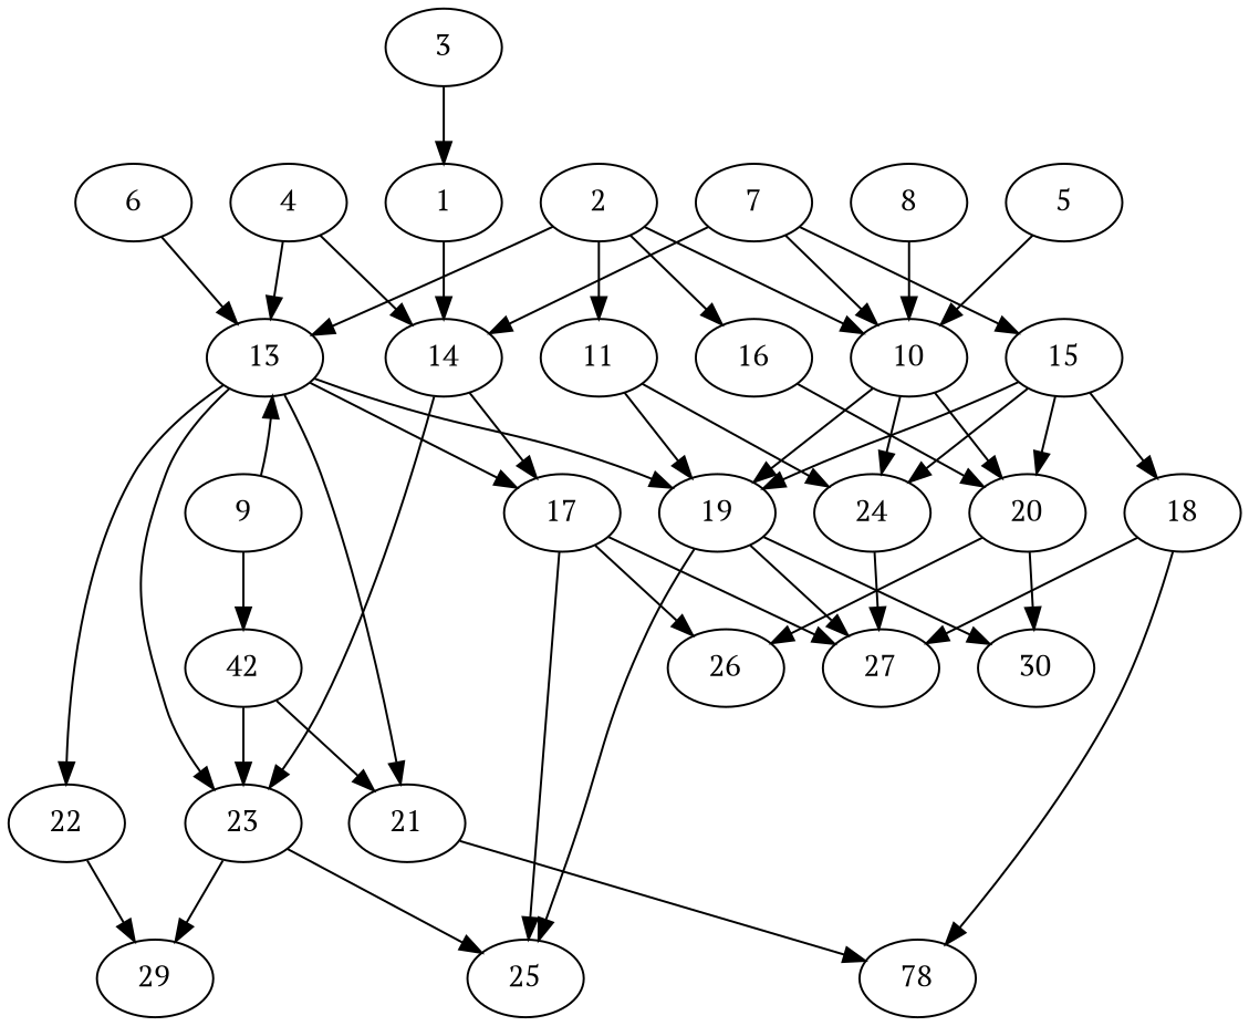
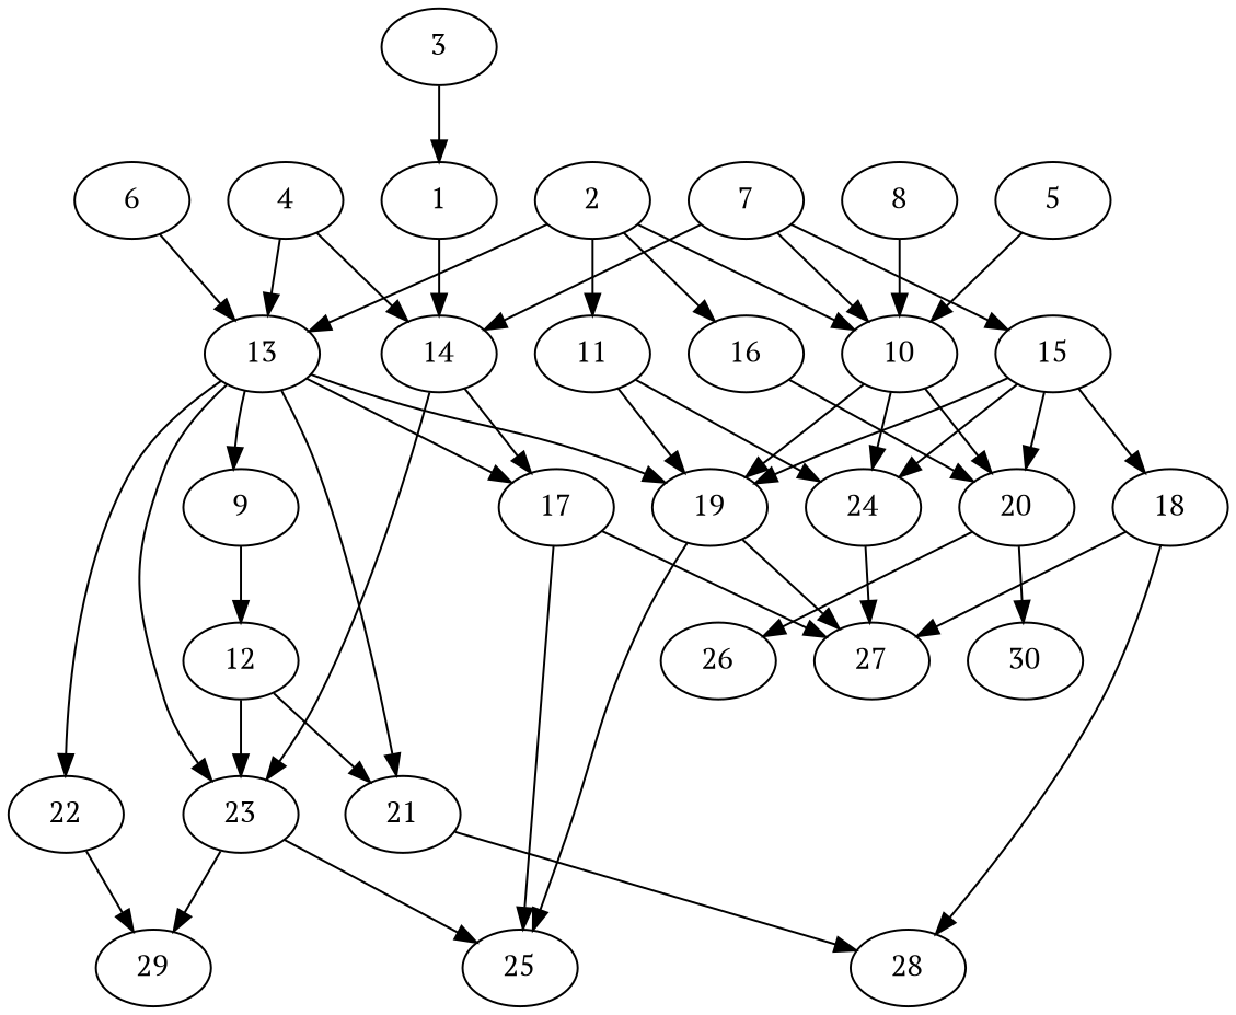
  digraph {
    fontname="PT Serif"
    node [alpha=0.18 fontname="PT Serif"]
    edge [fontname="PT Serif"]
    1 [alpha=0.06 expect_size=380793757678235968]
    14 [alpha=0.07 expect_size=5050757243759404]
    23 [alpha=0.17 expect_size=1730520206468760320]
    17 [alpha=0.13 expect_size=7312861678656555]
    25 [alpha=0.06 expect_size=499254441639373312]
    29 [alpha=0.15 expect_size=8615270438049236]
    27 [alpha=0.17 expect_size=9880905811336936]
    26 [expect_size=682521134023776927744]
    2 [alpha=0.13 expect_size=1108312142916400185344]
    10 [expect_size=20775342717006020]
    11 [alpha=0.10 expect_size=332623582855168000000]
    13 [alpha=0.15 expect_size=1853198420172618072064]
    16 [alpha=0.09 expect_size=14051715913168782]
    19 [alpha=0.01 expect_size=495021335451337792]
    20 [alpha=0.04 expect_size=1863967631804551]
    24 [alpha=0.08 expect_size=36563267148607824]
    21 [alpha=0.01 expect_size=21398488650574396]
    22 [alpha=0.02 expect_size=1260499994934826237952]
    30 [alpha=0.06 expect_size=358922200001447723008]
-   28 [alpha=0.00 expect_size=6745412832094041 label=78]
+   28 [alpha=0.00 expect_size=6745412832094041]
    3 [alpha=0.12 expect_size=20877175155945820]
    4 [alpha=0.05 expect_size=15367679877629083648]
    5 [alpha=0.14 expect_size=24387128379206460]
    6 [alpha=0.16 expect_size=41662912750879160]
    7 [expect_size=1999240167424000000000]
    15 [alpha=0.19 expect_size=5689337100423264]
    18 [alpha=0.15 expect_size=136040834002451431424]
    8 [expect_size=996218156275721728]
    9 [alpha=0.05 expect_size=14614141896465872]
-   12 [alpha=0.08 expect_size=17122057065859462 label=42]
+   12 [alpha=0.08 expect_size=17122057065859462]
    1 -> 14
    14 -> 23
    14 -> 17
    23 -> 25
    23 -> 29
    17 -> 25
    17 -> 27
-   17 -> 26
    2 -> 10
    2 -> 11
    2 -> 13
    2 -> 16
    10 -> 19
    10 -> 20
    10 -> 24
    11 -> 19
    11 -> 24
    13 -> 23
    13 -> 17
    13 -> 19
    13 -> 21
    13 -> 22
    16 -> 20
    19 -> 25
    19 -> 27
-   19 -> 30
    20 -> 26
    20 -> 30
    24 -> 27
    21 -> 28
    22 -> 29
    3 -> 1
    4 -> 14
    4 -> 13
    5 -> 10
    6 -> 13
    7 -> 14
    7 -> 10
    7 -> 15
    15 -> 19
    15 -> 20
    15 -> 24
    15 -> 18
    18 -> 27
    18 -> 28
    8 -> 10
-   9 -> 13
+   13 -> 9
    9 -> 12
    12 -> 23
    12 -> 21
  }
